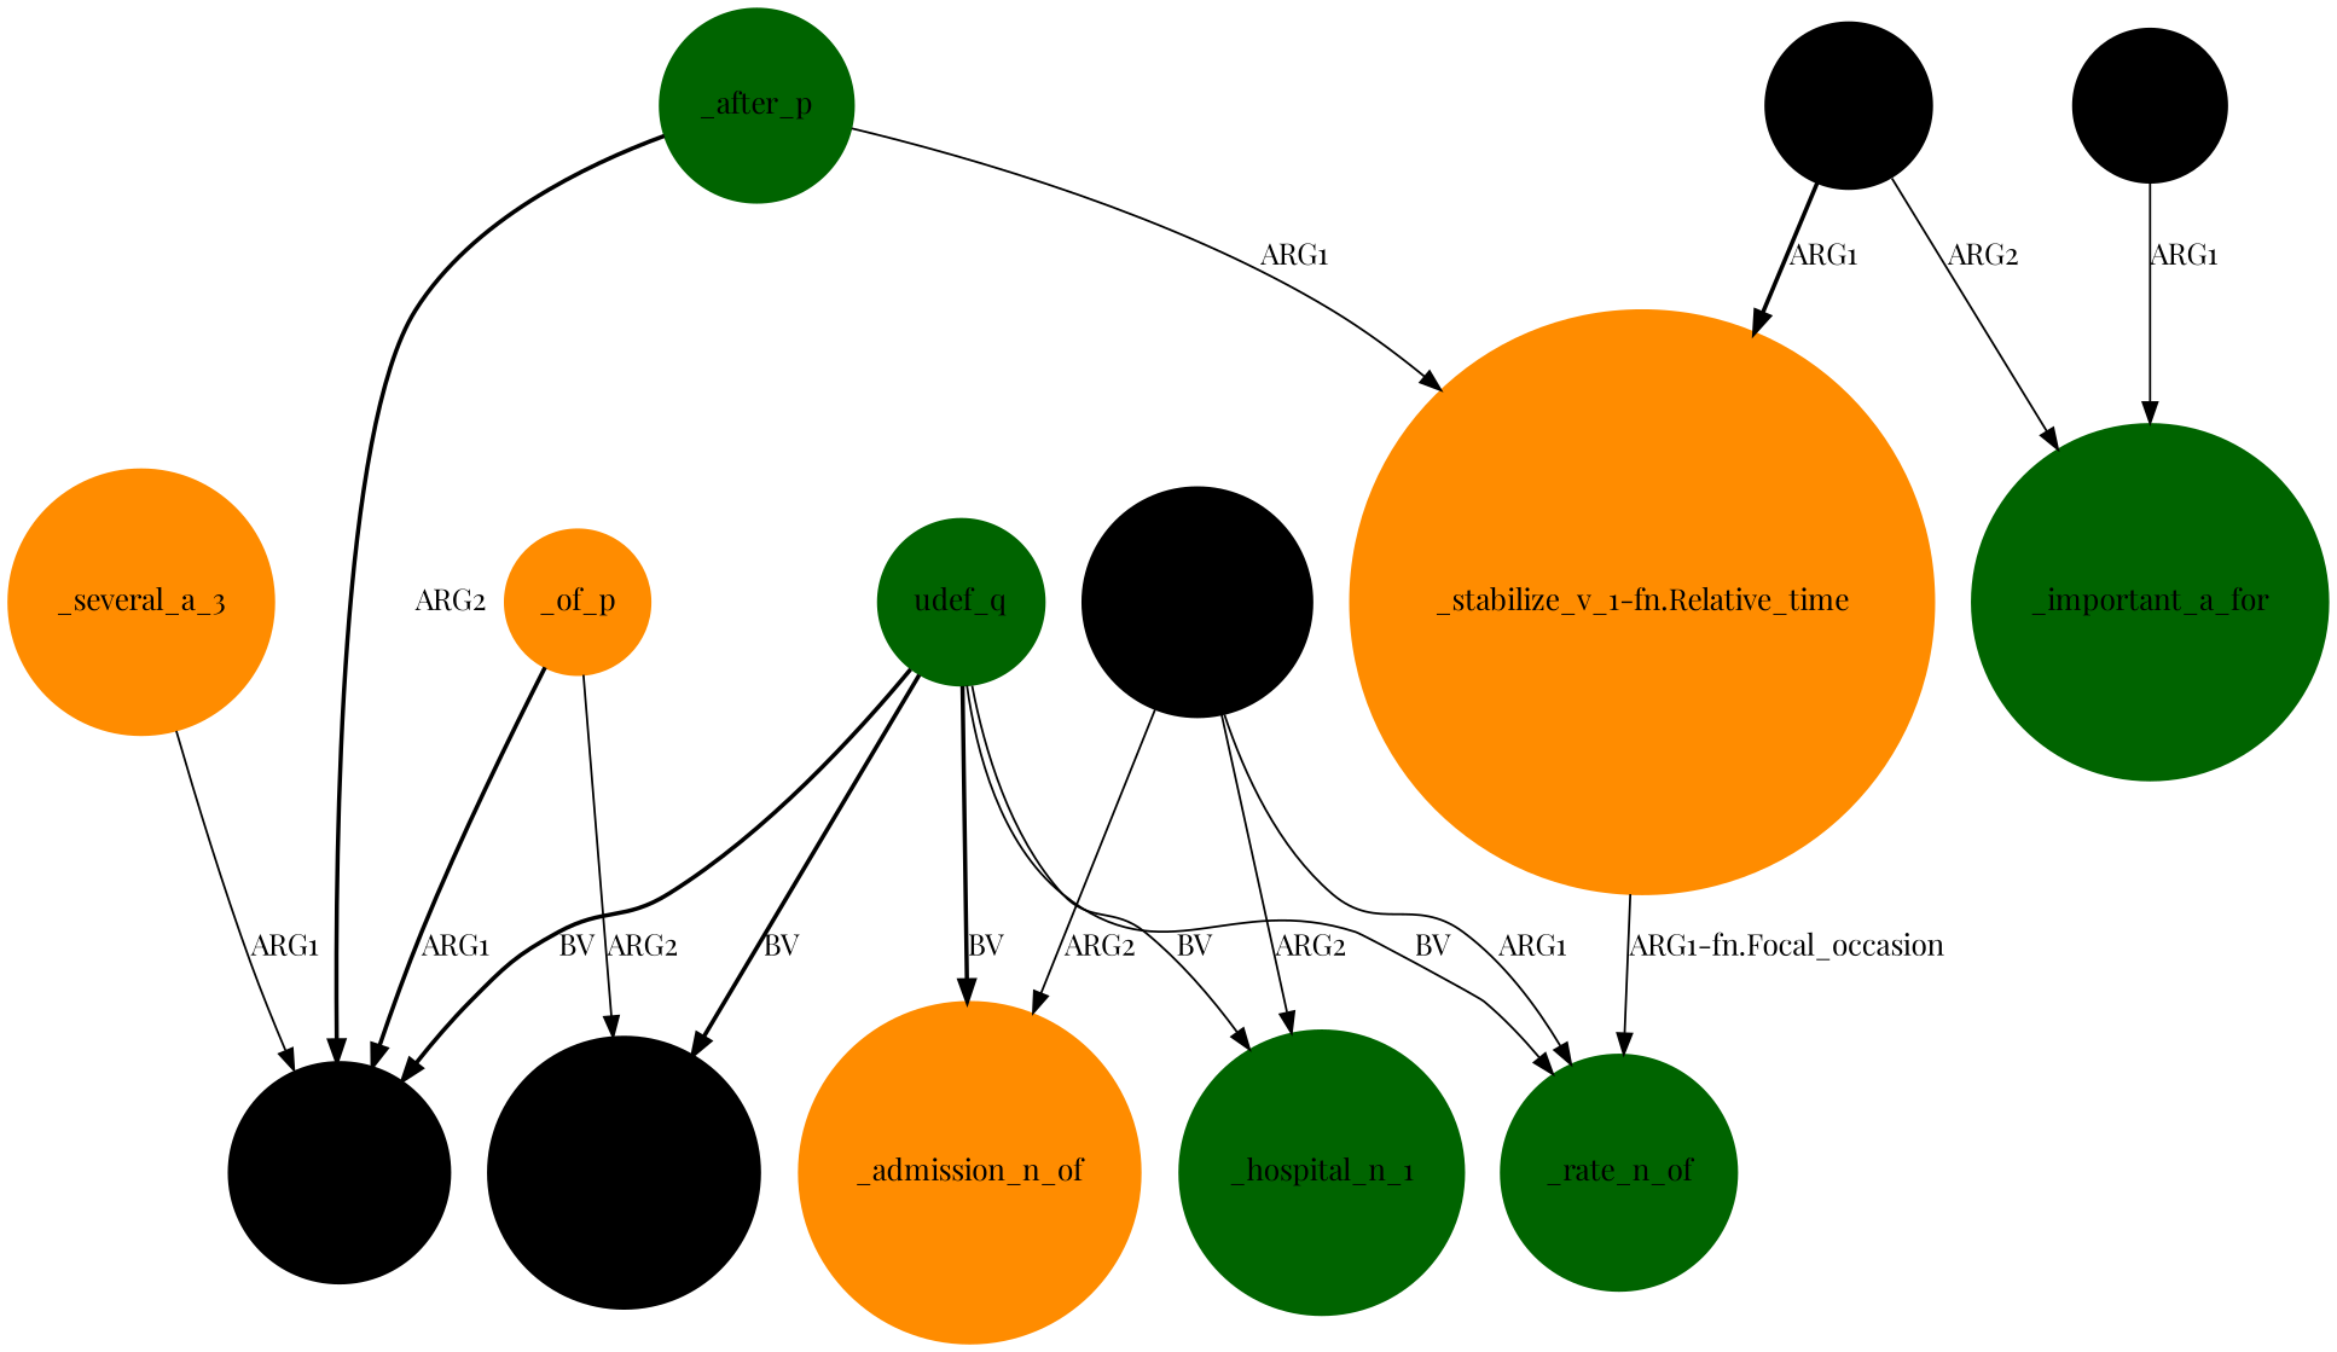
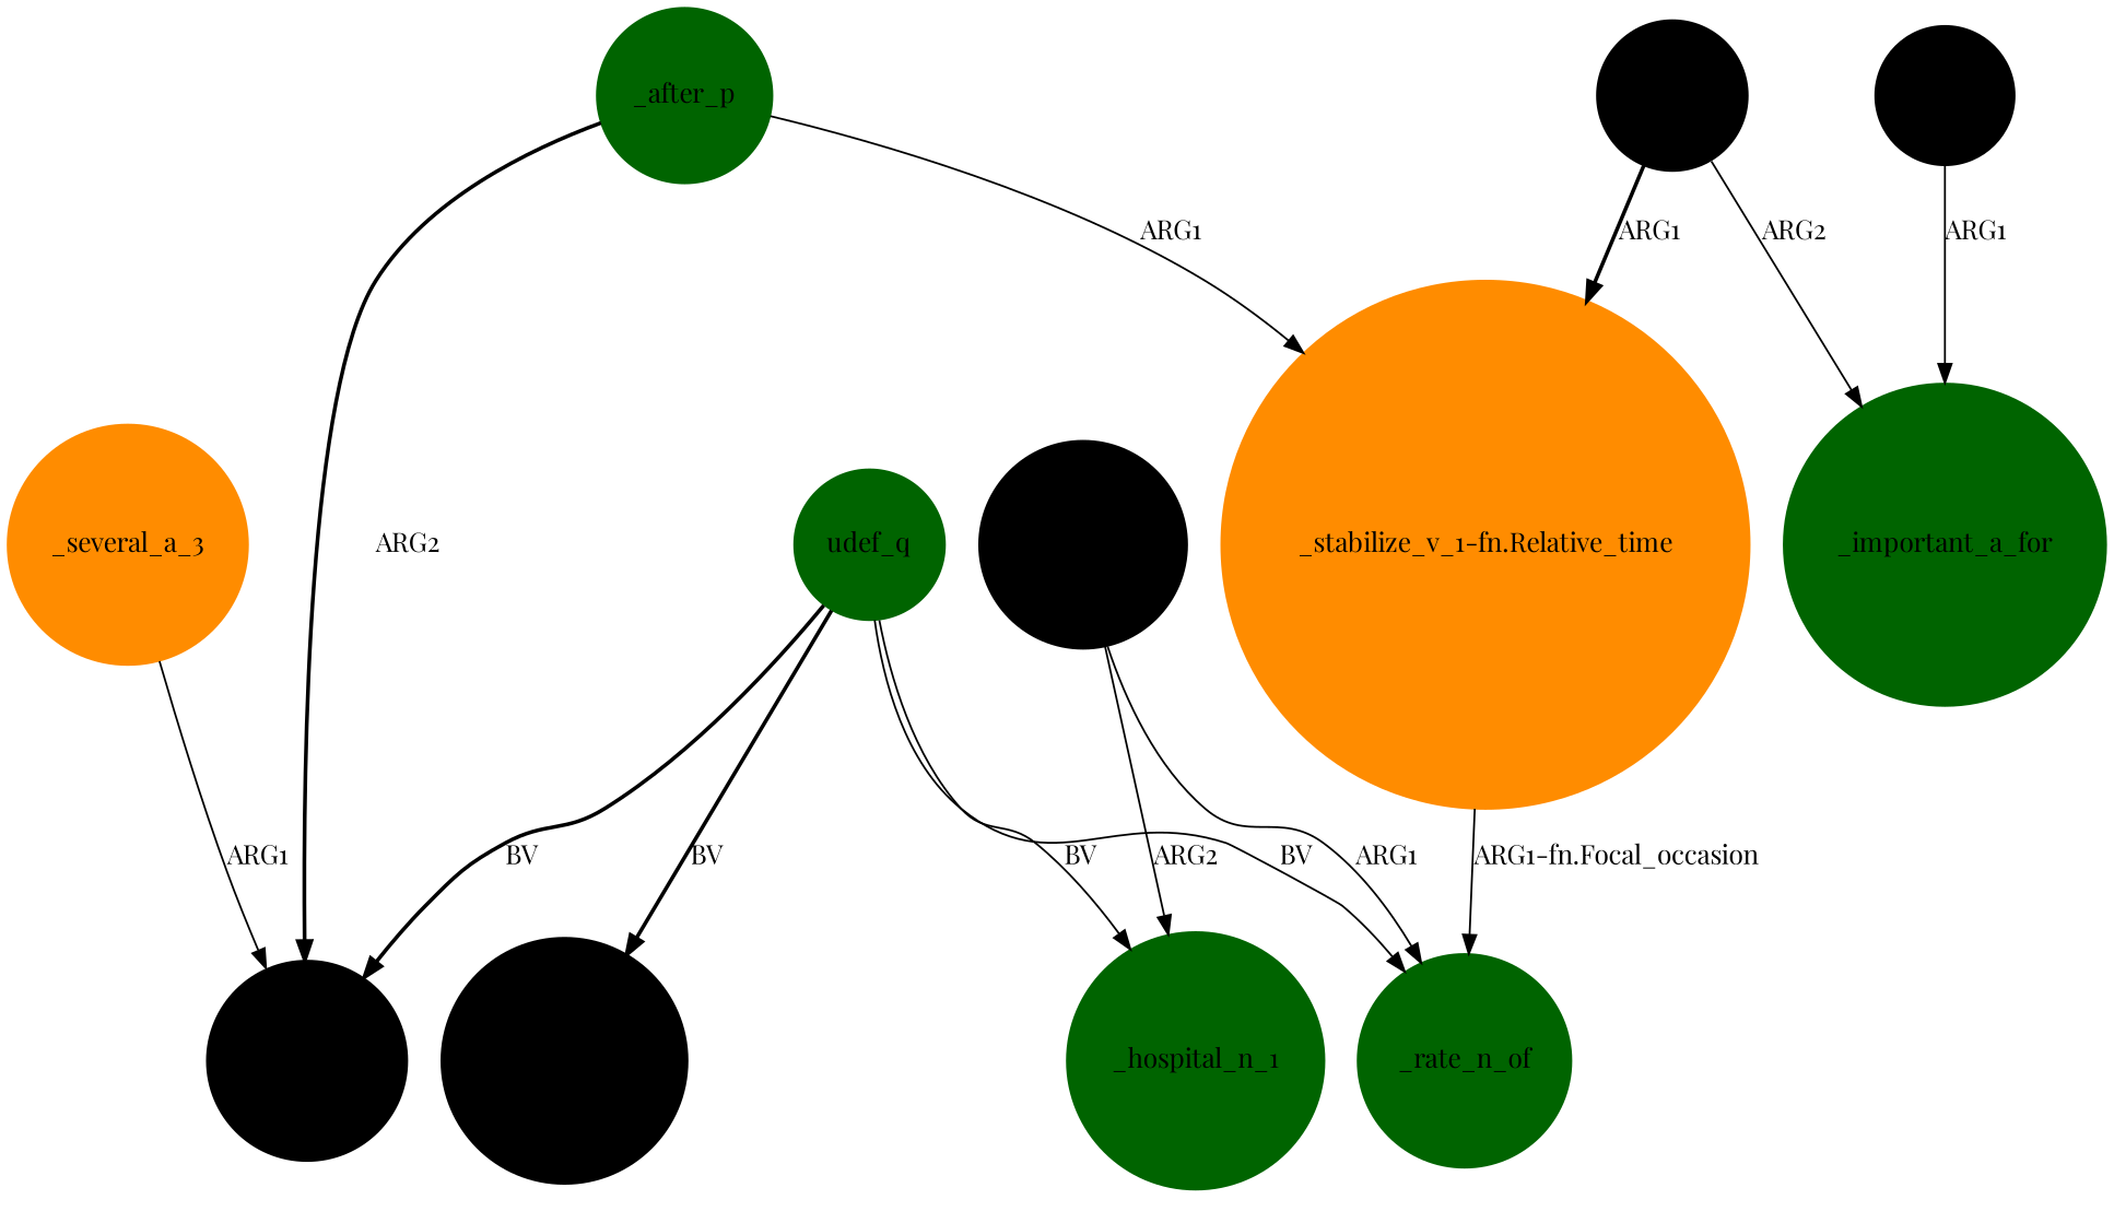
  digraph {
    fontname="Playfair Display"
    node [color=black fontname="Playfair Display" shape=circle style=filled]
    edge [fontname="Playfair Display" style=solid]
    "_stabilize_v_1-fn.Relative_time" [color=darkorange]
    subord
    _important_a_for [color=darkgreen]
    _rate_n_of [color=darkgreen]
    udef_q [color=darkgreen]
    _year_n_1
    _decline_n_1
-   _admission_n_of [color=darkorange]
    _hospital_n_1 [color=darkgreen]
-   _of_p [color=darkorange]
    compound
    _after_p [color=darkgreen]
    superl
    n14 [color=darkorange label=_several_a_3]
    "_stabilize_v_1-fn.Relative_time" -> _rate_n_of [label="ARG1-fn.Focal_occasion"]
    subord -> "_stabilize_v_1-fn.Relative_time" [label=ARG1 style=bold]
    subord -> _important_a_for [label=ARG2]
    udef_q -> _rate_n_of [label=BV]
    udef_q -> _year_n_1 [label=BV style=bold]
    udef_q -> _decline_n_1 [label=BV style=bold]
-   udef_q -> _admission_n_of [label=BV style=bold]
    udef_q -> _hospital_n_1 [label=BV]
-   _of_p -> _year_n_1 [label=ARG1 style=bold]
-   _of_p -> _decline_n_1 [label=ARG2]
    compound -> _rate_n_of [label=ARG1]
-   compound -> _admission_n_of [label=ARG2]
    compound -> _hospital_n_1 [label=ARG2]
    _after_p -> "_stabilize_v_1-fn.Relative_time" [label=ARG1]
    _after_p -> _year_n_1 [label=ARG2 style=bold]
    superl -> _important_a_for [label=ARG1]
    n14 -> _year_n_1 [label=ARG1]
  }
